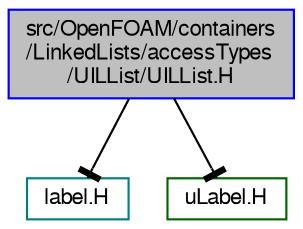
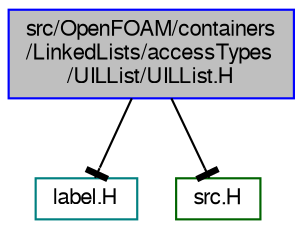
  digraph {
    node [fontname=FreeSans fontsize=10 shape=record]
    edge [color=black fontname=FreeSans fontsize=10 labelfontname=FreeSans labelfontsize=10 style=solid arrowhead=tee]
    n1 [color=blue fillcolor=grey75 fontcolor=black height=0.2 label="src/OpenFOAM/containers\l/LinkedLists/accessTypes\l/UILList/UILList.H" style=filled width=0.4]
    n2 [color=teal height=0.2 label="label.H" width=0.4]
-   n3 [color=darkgreen height=0.2 label="uLabel.H" width=0.4]
+   n3 [color=darkgreen height=0.2 label="src.H" width=0.4]
    n1 -> n2
    n1 -> n3
  }
